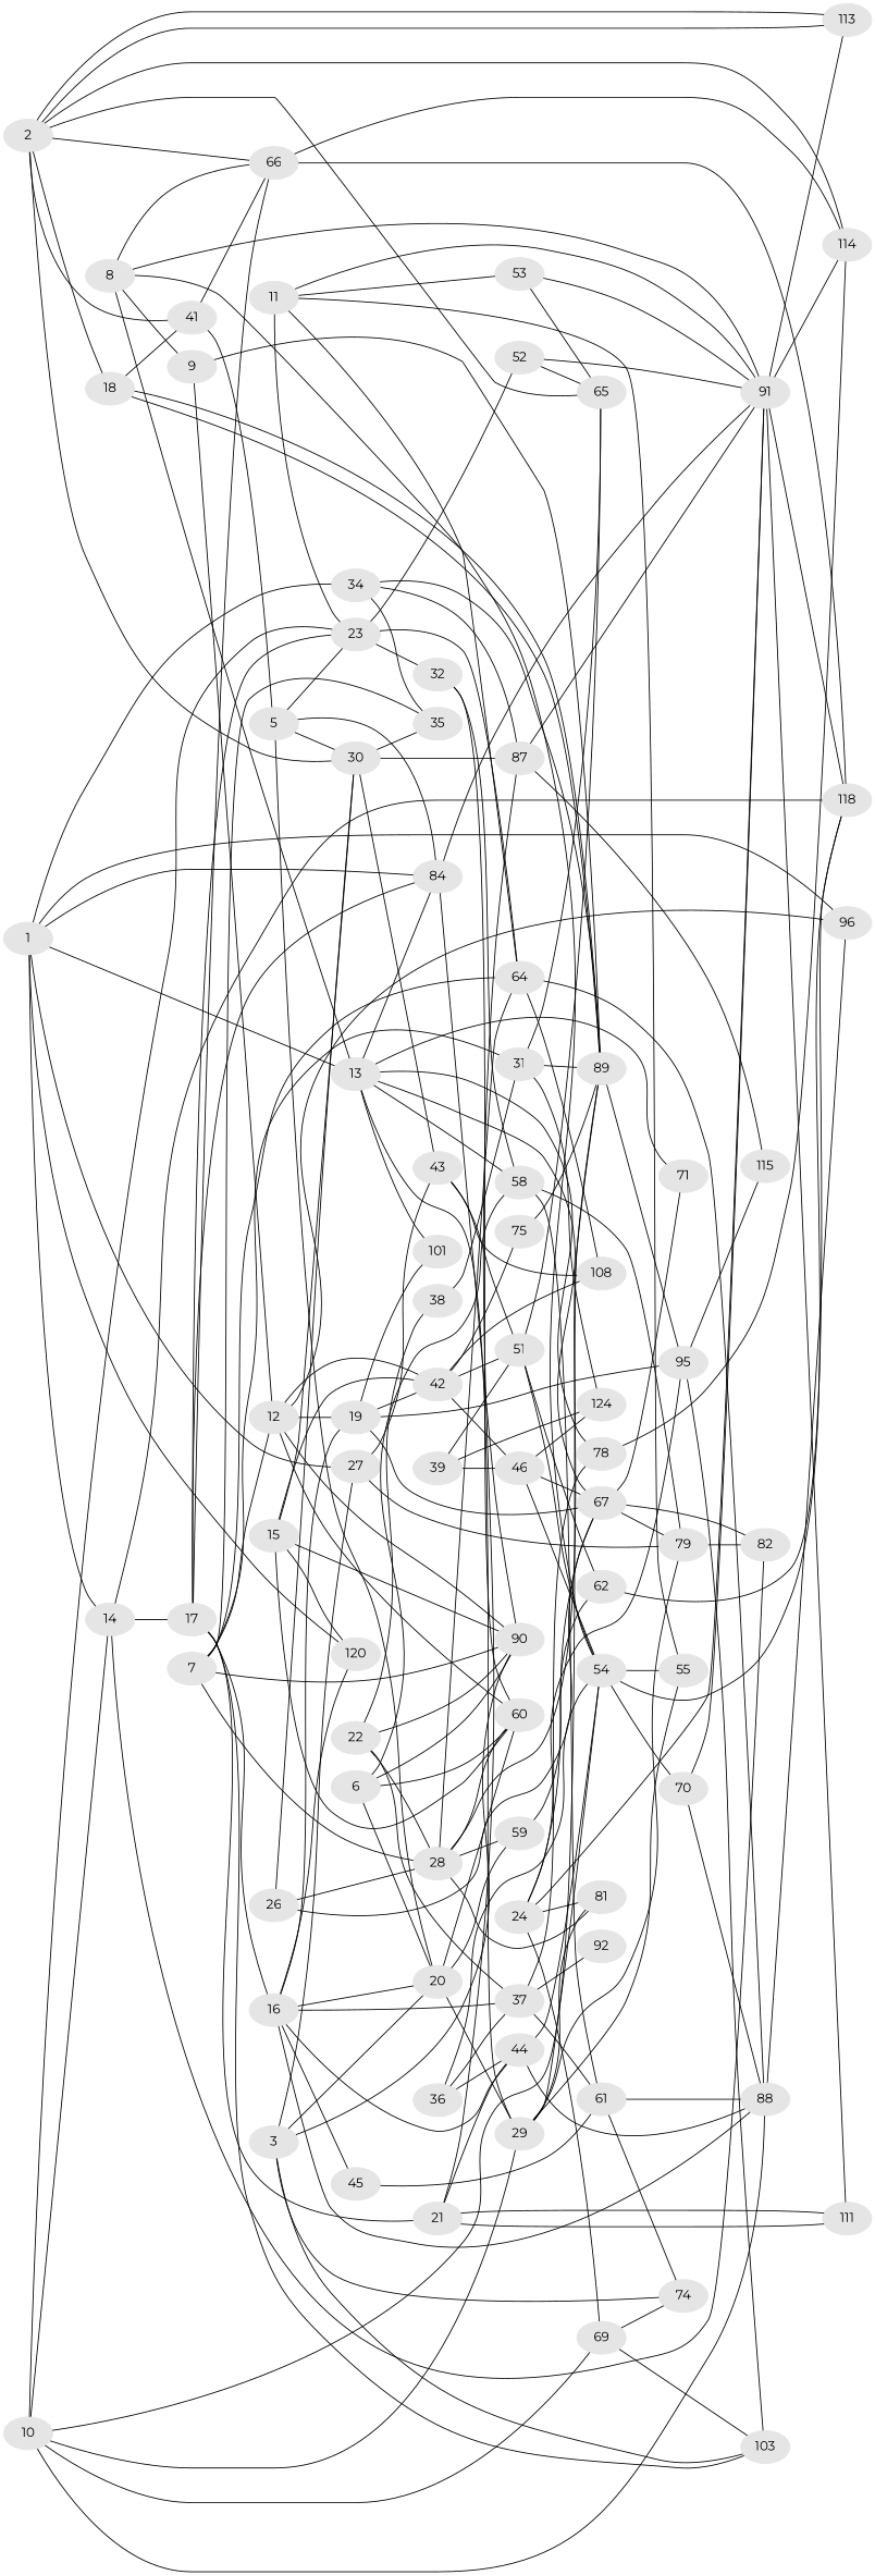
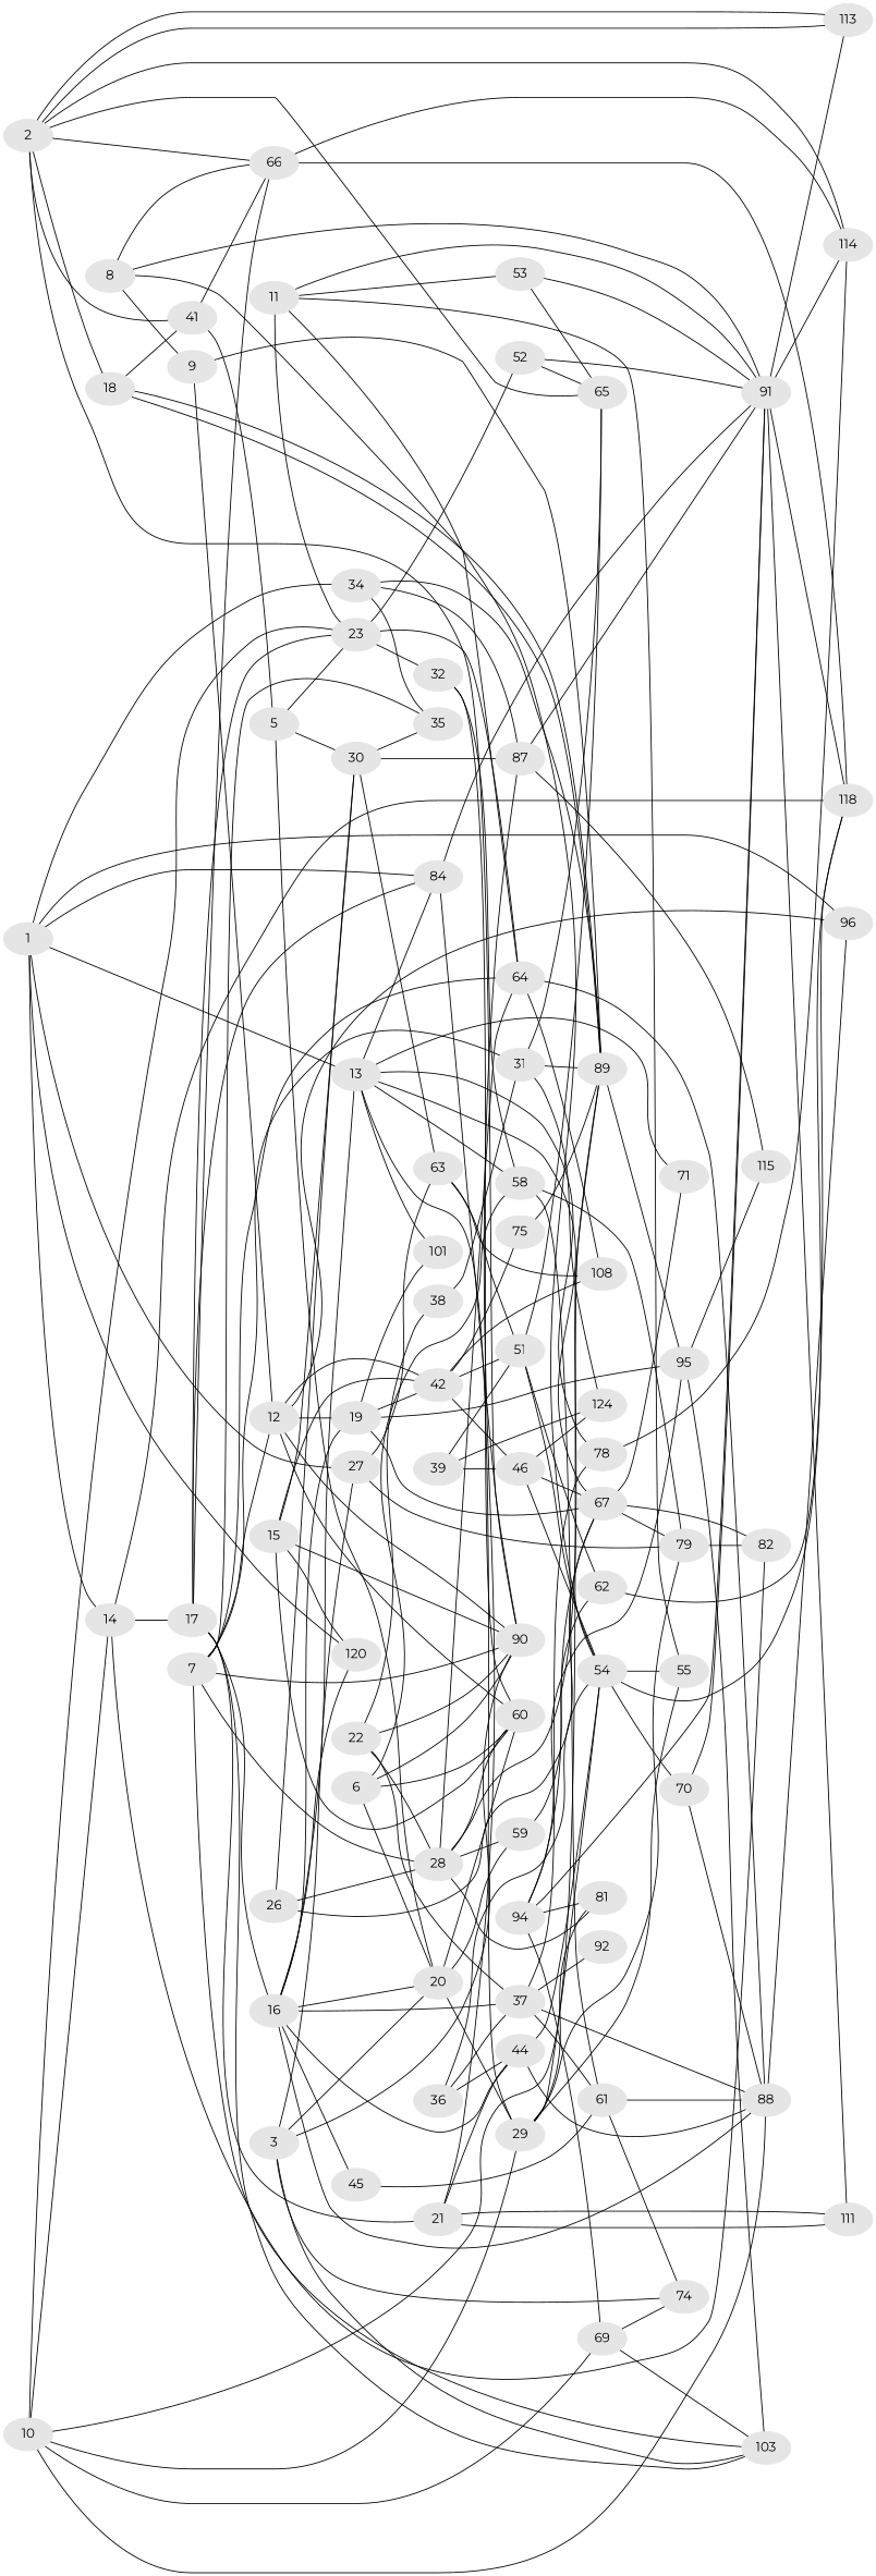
  graph {
    fontname=Montserrat
    rankdir=LR
    node [color=gray90 fontname=Montserrat style=filled]
    edge [fontname=Montserrat]
    1 [super="+129"]
    13 [super="+100"]
    14 [super="+125"]
    27
    34 [super="+63"]
    84 [super="+121"]
    96
    120
    58 [super="+127"]
    29 [super="+80"]
    n11 [label=78 super="+85"]
    67 [super="+73"]
    71
    101
    17 [super="+123"]
    82
    118 [super="+131"]
-   43 [super="+72"]
+   43 [super="+72" label=63]
    79
    87 [super="+122"]
    89 [super="+119"]
    35
    90 [super="+116"]
    91 [super="+102"]
    2 [super="+99"]
    18
    41 [super="+106"]
    65 [super="+128"]
    66 [super="+83"]
    113
    114
    5 [super="+77"]
    20 [super="+107"]
    23 [super="+56"]
    30 [super="+57"]
    3 [super="+104"]
    74 [super="+133"]
    103
    60 [super="+117"]
    59
    115
    51 [super="+132"]
    108
    95 [super="+110"]
    32 [super="+130"]
    64
    52
    6 [super="+126"]
    61 [super="+112"]
    7 [super="+33"]
    12 [super="+25"]
    28 [super="+40"]
    31
    19 [super="+105"]
    42 [super="+50"]
    81
    124
    88 [super="+97"]
    8
    9
    54 [super="+78"]
    55
    70
    111
    10 [super="+109"]
    69 [super="+93"]
    11 [super="+47"]
    53
    46
    75
    16 [super="+49"]
    21
    15
    37 [super="+94"]
    44 [super="+68"]
    45
    92
    39
    22
    38
-   24 [super="+76"]
+   24 [super="+76" label=94]
    26 [super="+86"]
    62
    36
    1 -- 13
    1 -- 14
    1 -- 27
    1 -- 34
    1 -- 84
    1 -- 96
    1 -- 120
    13 -- 84
    13 -- 58
    13 -- 29
    13 -- n11
    13 -- 67
    13 -- 71
    13 -- 101
    14 -- 17
    14 -- 82
    14 -- 118
    27 -- 43
    27 -- 79
    34 -- 87
    34 -- 89
    34 -- 35
    84 -- 90
    84 -- 91
    58 -- 79
    58 -- 61
    29 -- 79
    29 -- 81
    29 -- 54
    29 -- 55
    n11 -- 114
    67 -- 71
    67 -- 82
    67 -- 79
    17 -- 84
    17 -- 66
    17 -- 23
    17 -- 103
    17 -- 16
    17 -- 21
    43 -- 51
    43 -- 108
    79 -- 82
    87 -- 91
    87 -- 115
    89 -- 95
    91 -- 118
    91 -- 113
    91 -- 114
    91 -- 111
-   2 -- 30
+   2 -- 90
    2 -- 18
    2 -- 41
    2 -- 65
    2 -- 66
    2 -- 113
    2 -- 113
    2 -- 114
    18 -- 89
    18 -- 89
    18 -- 41
    41 -- 66
    41 -- 5
    66 -- 118
    66 -- 114
-   5 -- 84
    5 -- 20
    5 -- 23
    5 -- 30
    20 -- 29
    20 -- 60
    20 -- 59
    23 -- 32
    23 -- 64
    23 -- 52
    30 -- 43
    30 -- 87
    30 -- 35
    3 -- 27
    3 -- 90
    3 -- 20
    3 -- 74
    3 -- 103
    59 -- 62
    51 -- 65
    51 -- 54
    51 -- 62
    95 -- 103
    95 -- 115
    32 -- 58
    32 -- 60
    64 -- 108
    64 -- 88
    52 -- 91
    52 -- 65
    6 -- 58
    6 -- 90
    6 -- 20
    6 -- 60
    61 -- 74
    61 -- 88 [weight=2]
    7 -- 35
    7 -- 90
+   7 -- 103
    7 -- 64
    7 -- 12
    7 -- 28
    7 -- 31
    12 -- 96
    12 -- 90
    12 -- 60
    12 -- 19
    12 -- 42
    28 -- 89
    28 -- 60
    28 -- 59
    28 -- 64
    28 -- 81
    31 -- 89
    31 -- 65
    31 -- 124
    19 -- 67
    19 -- 101
    19 -- 95
    19 -- 42
    42 -- 51
    42 -- 108
    42 -- 46
    42 -- 75
    88 -- 96
-   8 -- 13
+   16 -- 13
    8 -- 91
    8 -- 66
    8 -- 9
    8 -- 54
    9 -- 89
    9 -- 12
    54 -- 118
    54 -- 55
    54 -- 70
    70 -- 91
    70 -- 88
    10 -- 14
    10 -- 29
    10 -- 89
    10 -- 23
    10 -- 88
    10 -- 69
    69 -- 74
    69 -- 103
    11 -- 91
    11 -- 23
    11 -- 64
    11 -- 55
    11 -- 53
    53 -- 91
    53 -- 65
    46 -- 67
    46 -- 124
    46 -- 54
    75 -- 89
    16 -- 120
    16 -- 20
    16 -- 19
    16 -- 88
    16 -- 37 [weight=2]
    16 -- 44
    16 -- 45
    21 -- 87
    21 -- 111
    21 -- 111
    21 -- 44
    15 -- 120
    15 -- 90
    15 -- 30
    15 -- 60
    15 -- 42
    37 -- n11
    37 -- 61
+   37 -- 88
    37 -- 92
    44 -- 88
    44 -- 54
    45 -- 61
    39 -- 51
    39 -- 124
    39 -- 46
    22 -- 90
    22 -- 28
    22 -- 37
    22 -- 38
    38 -- 31
    24 -- 67
    24 -- 91
    24 -- 95
    24 -- 81
    24 -- 69
    26 -- 67
    26 -- 30
    26 -- 28
    62 -- 118
    36 -- 54
    36 -- 37
    36 -- 44
  }
